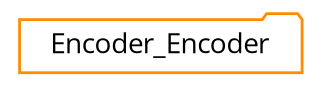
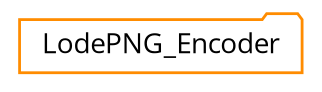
  digraph {
    rankdir=LR
    fontname="Open Sans"
-   n1 [color=darkorange fillcolor=white fontname="Open Sans" fontsize=10 height=0.2 label=Encoder_Encoder shape=folder style=filled width=0.4]
+   n1 [color=darkorange fillcolor=white fontname="Open Sans" fontsize=10 height=0.2 label=LodePNG_Encoder shape=folder style=filled width=0.4]
  }
